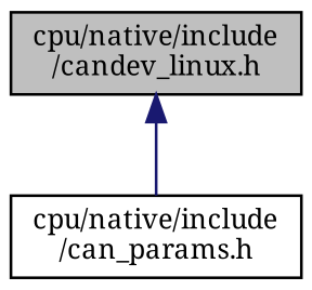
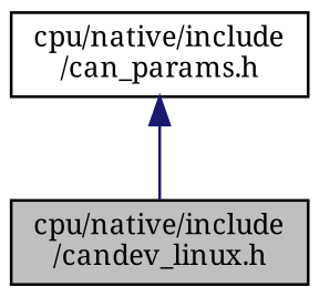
  digraph {
    fontname="Noto Serif"
    node [color=black fontname="Noto Serif" fontsize=10 shape=record style=filled]
    n1 [fillcolor=grey75 fontcolor=black height=0.2 label="cpu/native/include\l/candev_linux.h" width=0.4]
    n2 [fillcolor=white height=0.2 label="cpu/native/include\l/can_params.h" width=0.4]
-   n1 -> n2 [color=midnightblue dir=back fontname="Noto Serif" fontsize=10 labelfontname=Helvetica labelfontsize=10 style=solid]
+   n2 -> n1 [color=midnightblue dir=back fontname="Noto Serif" fontsize=10 labelfontname=Helvetica labelfontsize=10 style=solid]
  }
